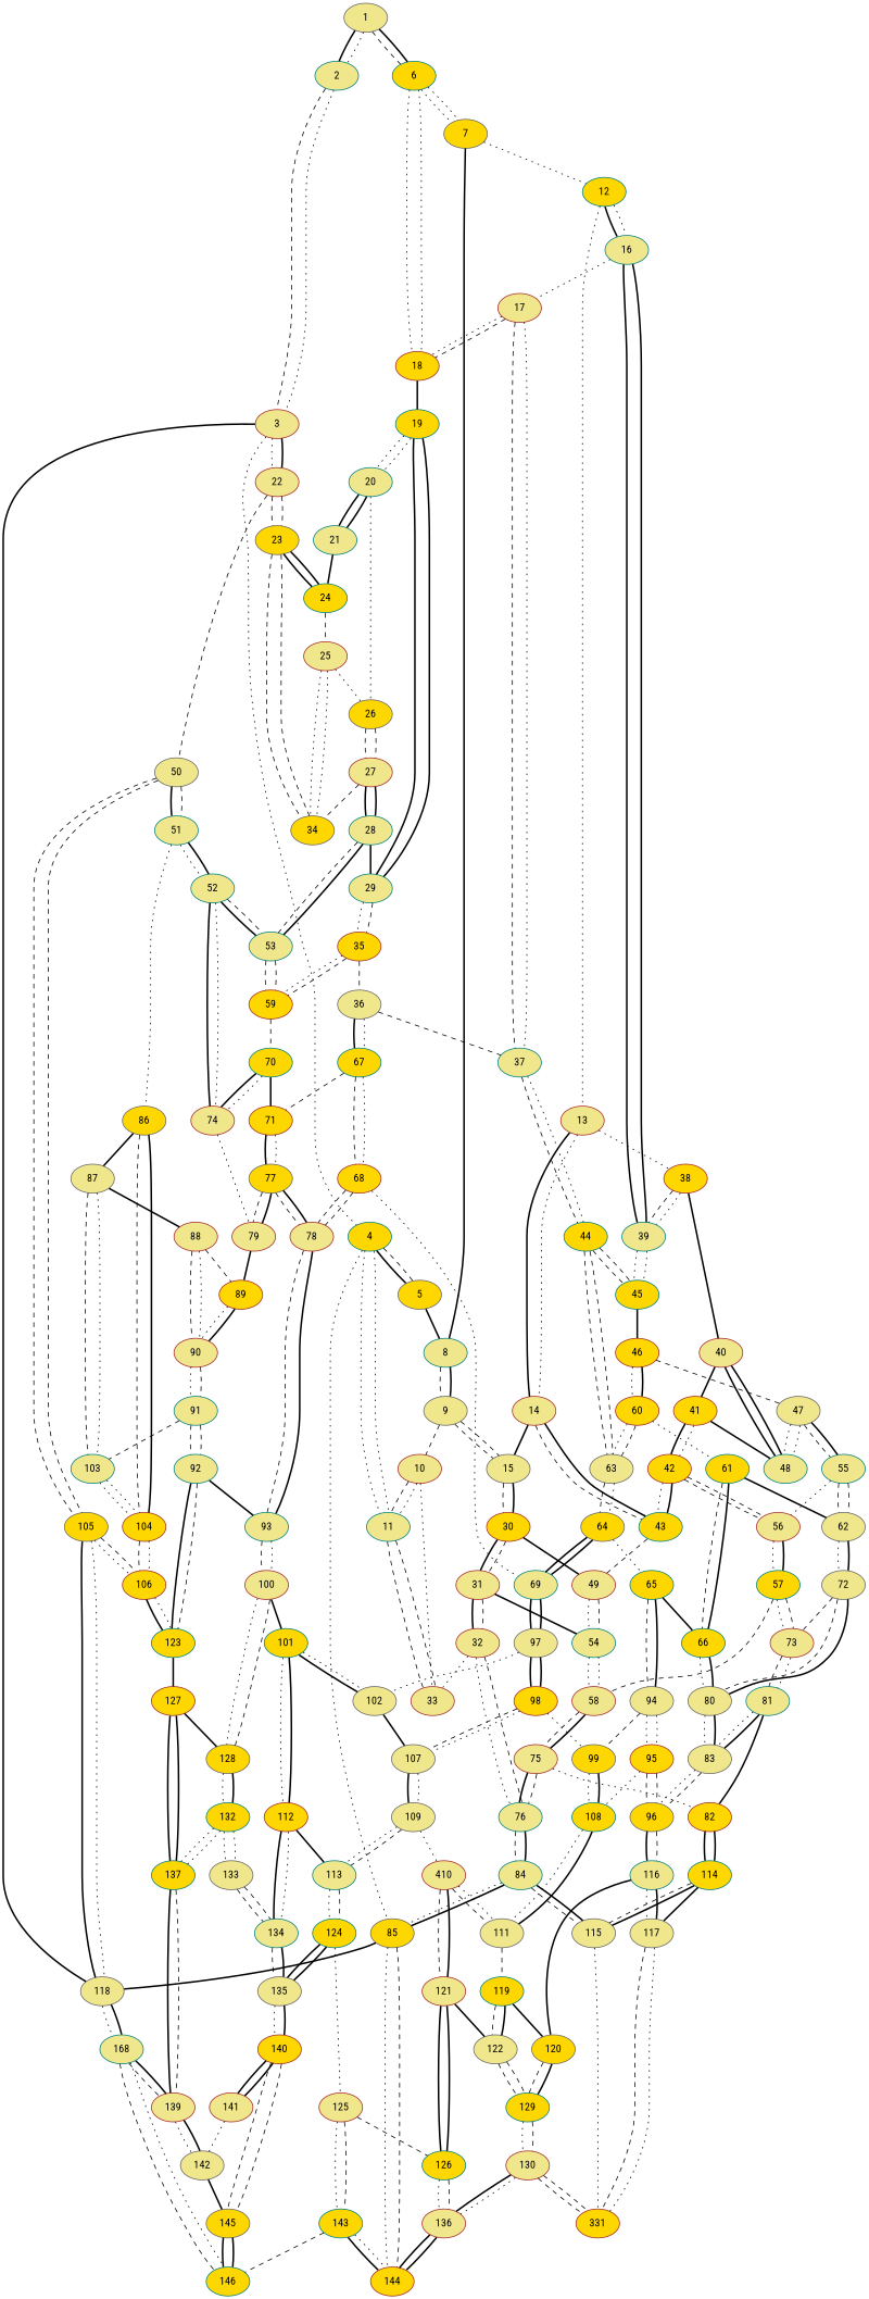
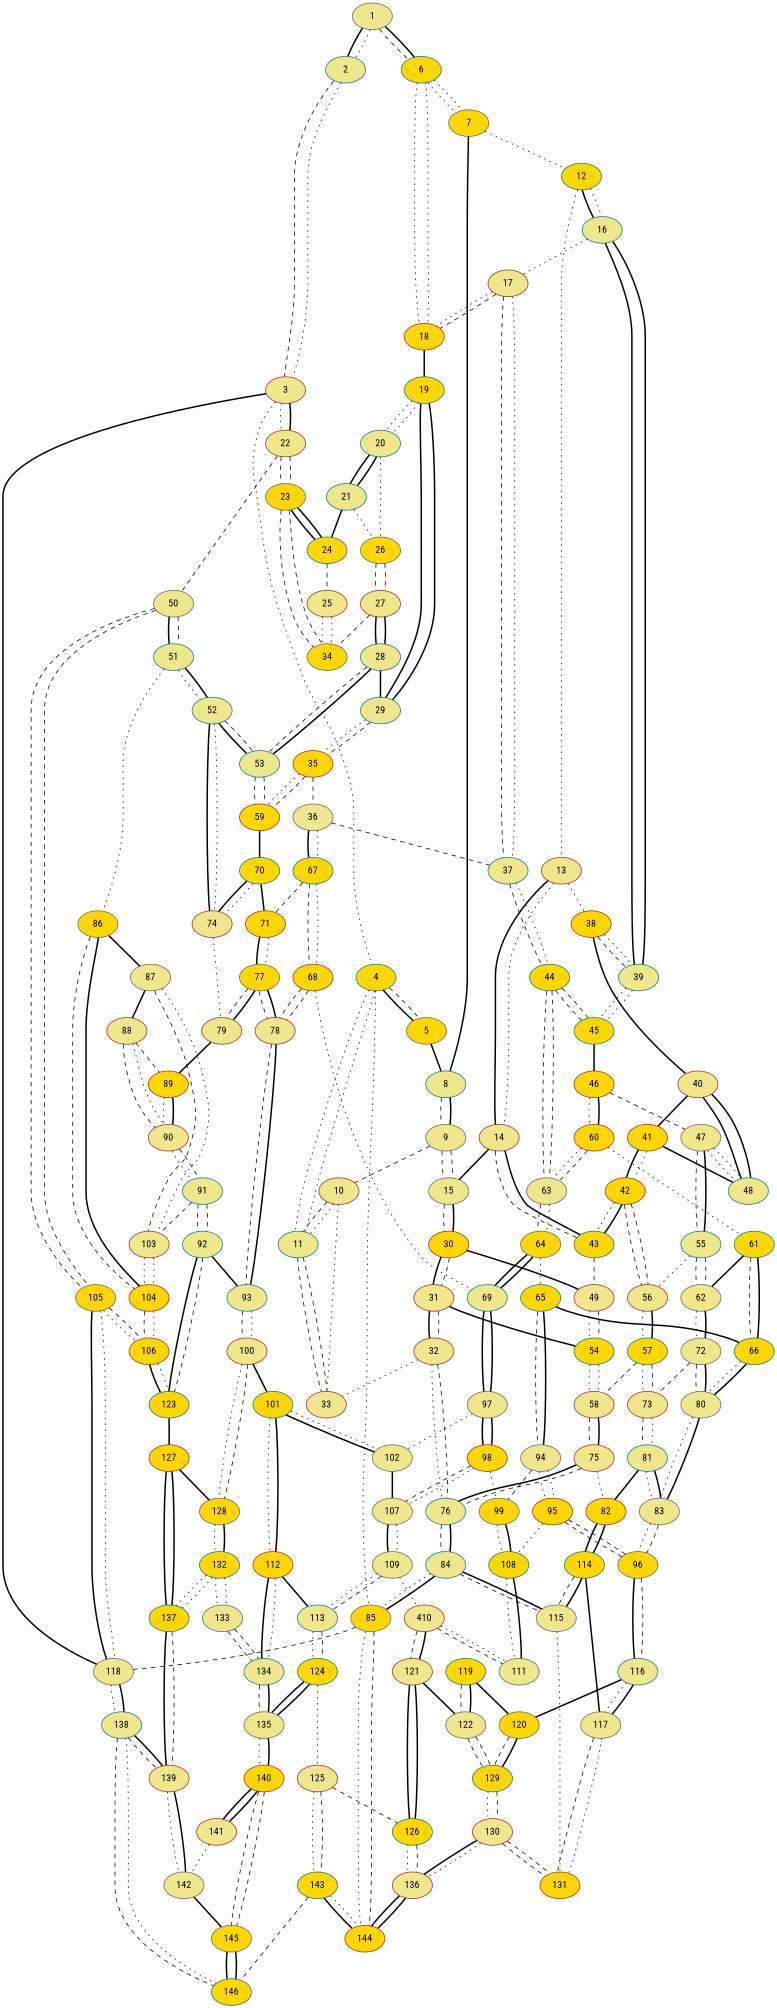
  graph {
    fontname="Roboto Condensed"
    node [color=teal fillcolor=khaki fontname="Roboto Condensed" style=filled]
    edge [fontname="Roboto Condensed" style=bold]
    1 [color=gray40]
    2
    6 [fillcolor=gold]
    3 [color=brown]
    7 [color=gray40 fillcolor=gold]
    18 [color=brown fillcolor=gold]
    4 [fillcolor=gold]
    22 [color=brown]
    118 [color=gray40]
    5 [color=gray40 fillcolor=gold]
    11
    85 [color=gray40 fillcolor=gold]
    23 [color=gray40 fillcolor=gold]
    50 [color=gray40]
-   138 [label=168]
+   138
    8
    33 [color=brown]
    144 [color=brown fillcolor=gold]
    9 [color=gray40]
    12 [fillcolor=gold]
    19 [fillcolor=gold]
    13 [color=brown]
    16
    10 [color=brown]
    15 [color=gray40]
    30 [color=brown fillcolor=gold]
    14 [color=brown]
    38 [color=brown fillcolor=gold]
    17 [color=brown]
    39
    43 [fillcolor=gold]
    40 [color=brown]
    49 [color=brown]
    31 [color=brown]
    37
    45 [fillcolor=gold]
    44 [fillcolor=gold]
    20
    29
    21
    26 [color=gray40 fillcolor=gold]
    35 [color=brown fillcolor=gold]
    24 [fillcolor=gold]
    27 [color=brown]
    25 [color=brown]
    34 [color=gray40 fillcolor=gold]
    51
    105 [color=gray40 fillcolor=gold]
    28
    53
    59 [color=brown fillcolor=gold]
    36 [color=gray40]
    32 [color=brown]
-   54
+   54 [fillcolor=gold]
    76
    58 [color=brown]
    84
    67 [fillcolor=gold]
    70 [fillcolor=gold]
    68 [color=brown fillcolor=gold]
    71 [color=brown fillcolor=gold]
    63 [color=gray40]
    41 [color=brown fillcolor=gold]
    48
    46 [color=brown fillcolor=gold]
    42 [color=brown fillcolor=gold]
    56 [color=brown]
    57 [fillcolor=gold]
    64 [color=gray40 fillcolor=gold]
    47 [color=gray40]
    60 [color=brown fillcolor=gold]
    55
    61 [fillcolor=gold]
    62 [color=gray40]
    52
    86 [color=gray40 fillcolor=gold]
    106 [color=brown fillcolor=gold]
    74 [color=brown]
    87 [color=gray40]
    104 [color=brown fillcolor=gold]
    79 [color=brown]
    75 [color=brown]
    72 [color=gray40]
    73 [color=brown]
    81
    82 [color=brown fillcolor=gold]
    66 [fillcolor=gold]
    80 [color=gray40]
    65 [fillcolor=gold]
    69
    94 [color=gray40]
    97 [color=gray40]
    95 [color=brown fillcolor=gold]
    99 [color=gray40 fillcolor=gold]
    83 [color=gray40]
    78 [color=brown]
    77 [color=gray40 fillcolor=gold]
    93
    98 [color=brown fillcolor=gold]
    102 [color=gray40]
    89 [color=brown fillcolor=gold]
    114 [fillcolor=gold]
    115 [color=gray40]
    100 [color=brown]
    90 [color=brown]
    96 [color=gray40 fillcolor=gold]
    117 [color=gray40]
    116
-   131 [color=brown fillcolor=gold label=331]
+   131 [color=brown fillcolor=gold]
    88 [color=brown]
-   103
+   103 [color=brown]
    91
    92
    123 [fillcolor=gold]
    127 [color=brown fillcolor=gold]
    101 [fillcolor=gold]
    128 [color=gray40 fillcolor=gold]
    108 [fillcolor=gold]
    111 [color=gray40]
    120 [color=gray40 fillcolor=gold]
    107 [color=gray40]
    109 [color=gray40]
    112 [color=brown fillcolor=gold]
    132 [fillcolor=gold]
    113
    134
    n127 [color=brown label=410]
    119 [fillcolor=gold]
    121 [color=brown]
    124 [fillcolor=gold]
    122 [color=gray40]
    126 [fillcolor=gold]
    135 [color=gray40]
    125 [color=brown]
    129 [fillcolor=gold]
    139 [color=brown]
    146 [fillcolor=gold]
    130 [color=brown]
    136 [color=brown]
    137 [fillcolor=gold]
    143 [fillcolor=gold]
    140 [color=brown fillcolor=gold]
    133 [color=gray40]
    141 [color=brown]
    145 [color=gray40 fillcolor=gold]
    142 [color=gray40]
    1 -- 2
    1 -- 2 [style=dotted]
    1 -- 6 [style=dashed]
    1 -- 6
    2 -- 3 [style=dashed]
    2 -- 3 [style=dotted]
    6 -- 7 [style=dotted]
    6 -- 7 [style=dotted]
    6 -- 18 [style=dotted]
    6 -- 18 [style=dotted]
    3 -- 4 [style=dotted]
    3 -- 22 [style=dotted]
    3 -- 22
    3 -- 118
    7 -- 8
    7 -- 12 [style=dotted]
    18 -- 19
    4 -- 5
    4 -- 5 [style=dashed]
    4 -- 11 [style=dotted]
    4 -- 11 [style=dotted]
    4 -- 85 [style=dotted]
    22 -- 23 [style=dashed]
    22 -- 23 [style=dashed]
    22 -- 50 [style=dashed]
    118 -- 138 [style=dotted]
    118 -- 138
    5 -- 8
    11 -- 33 [style=dashed]
    11 -- 33 [style=dashed]
-   85 -- 118
+   85 -- 118 [style=dashed]
    85 -- 144 [style=dotted]
    85 -- 144 [style=dashed]
    23 -- 24
    23 -- 24
    23 -- 34 [style=dashed]
    23 -- 34 [style=dashed]
    50 -- 51
    50 -- 51 [style=dashed]
    50 -- 105 [style=dashed]
    50 -- 105 [style=dashed]
    138 -- 139 [style=dashed]
    138 -- 139
    138 -- 146 [style=dashed]
    138 -- 146 [style=dotted]
    8 -- 9 [style=dashed]
    8 -- 9
    9 -- 10 [style=dashed]
    9 -- 15 [style=dashed]
    9 -- 15 [style=dashed]
    12 -- 13 [style=dotted]
    12 -- 16
    12 -- 16 [style=dotted]
    19 -- 20 [style=dotted]
    19 -- 20 [style=dotted]
    19 -- 29
    19 -- 29
    13 -- 14
    13 -- 14 [style=dotted]
    13 -- 38 [style=dotted]
    16 -- 17 [style=dotted]
    16 -- 39
    16 -- 39
    10 -- 11 [style=dashed]
    10 -- 11 [style=dotted]
    10 -- 33 [style=dotted]
    15 -- 30 [style=dashed]
    15 -- 30
    30 -- 49
    30 -- 31
    30 -- 31 [style=dashed]
    14 -- 15
    14 -- 43 [style=dashed]
    14 -- 43
    38 -- 39 [style=dashed]
    38 -- 39 [style=dotted]
    38 -- 40
    17 -- 18 [style=dotted]
    17 -- 18 [style=dashed]
    17 -- 37 [style=dashed]
    17 -- 37 [style=dotted]
    39 -- 45 [style=dotted]
    39 -- 45 [style=dotted]
    43 -- 49 [style=dashed]
    40 -- 41
    40 -- 48
    40 -- 48
    49 -- 54 [style=dotted]
    49 -- 54 [style=dashed]
    31 -- 32
    31 -- 32 [style=dashed]
    31 -- 54
    37 -- 44 [style=dashed]
    37 -- 44 [style=dotted]
    45 -- 46
    44 -- 45 [style=dashed]
    44 -- 45 [style=dashed]
    44 -- 63 [style=dashed]
    44 -- 63 [style=dashed]
    20 -- 21
    20 -- 21
    20 -- 26 [style=dotted]
    29 -- 35 [style=dotted]
    29 -- 35 [style=dashed]
    21 -- 24
    26 -- 27 [style=dashed]
    26 -- 27 [style=dashed]
    35 -- 59 [style=dotted]
    35 -- 59 [style=dashed]
    35 -- 36 [style=dashed]
    24 -- 25 [style=dashed]
    27 -- 34 [style=dashed]
    27 -- 28
    27 -- 28
-   25 -- 26 [style=dotted]
+   21 -- 26 [style=dotted]
    25 -- 34 [style=dotted]
    25 -- 34 [style=dotted]
    51 -- 52 [style=dotted]
    51 -- 52
    51 -- 86 [style=dotted]
    105 -- 118
    105 -- 118 [style=dotted]
    105 -- 106 [style=dotted]
    105 -- 106 [style=dashed]
    28 -- 29
    28 -- 53 [style=dashed]
    28 -- 53
    53 -- 59 [style=dashed]
    53 -- 59 [style=dashed]
-   59 -- 70 [style=dashed]
+   59 -- 70
    36 -- 37 [style=dashed]
    36 -- 67
    36 -- 67 [style=dotted]
    32 -- 33 [style=dotted]
    32 -- 76 [style=dotted]
    32 -- 76 [style=dashed]
    54 -- 58 [style=dotted]
    54 -- 58 [style=dotted]
    76 -- 84 [style=dashed]
    76 -- 84
    58 -- 75 [style=dashed]
    58 -- 75
    84 -- 85 [style=dotted]
    84 -- 85
    84 -- 115 [style=dashed]
    84 -- 115
    67 -- 68 [style=dashed]
    67 -- 68 [style=dotted]
    67 -- 71 [style=dashed]
    70 -- 71
    70 -- 74
    70 -- 74 [style=dotted]
    68 -- 69 [style=dotted]
    68 -- 78 [style=dashed]
    68 -- 78 [style=dashed]
    71 -- 77
    71 -- 77 [style=dotted]
    63 -- 64 [style=dashed]
    63 -- 64 [style=dotted]
    41 -- 48
    41 -- 42
    41 -- 42 [style=dotted]
    46 -- 47 [style=dashed]
    46 -- 60 [style=dotted]
    46 -- 60
    42 -- 43 [style=dotted]
    42 -- 43
    42 -- 56 [style=dashed]
    42 -- 56 [style=dashed]
    56 -- 57 [style=dotted]
    56 -- 57
    57 -- 58 [style=dashed]
    57 -- 73 [style=dotted]
    57 -- 73 [style=dashed]
    64 -- 65 [style=dotted]
    64 -- 69
    64 -- 69
    47 -- 48 [style=dotted]
    47 -- 48 [style=dotted]
    47 -- 55 [style=dashed]
    47 -- 55
    60 -- 63 [style=dotted]
    60 -- 63 [style=dashed]
    60 -- 61 [style=dotted]
    55 -- 56 [style=dotted]
    55 -- 62 [style=dashed]
    55 -- 62 [style=dashed]
    61 -- 62
    61 -- 66 [style=dashed]
    61 -- 66
    62 -- 72 [style=dotted]
    62 -- 72
    52 -- 53
    52 -- 53 [style=dashed]
    52 -- 74
    52 -- 74 [style=dotted]
    86 -- 87
    86 -- 104 [style=dashed]
    86 -- 104
    106 -- 123
    106 -- 123 [style=dotted]
    74 -- 79 [style=dotted]
    87 -- 88
    87 -- 103 [style=dashed]
    87 -- 103 [style=dotted]
    104 -- 106 [style=dashed]
    104 -- 106 [style=dotted]
    79 -- 89
    75 -- 76
    75 -- 76 [style=dashed]
    75 -- 82 [style=dotted]
    72 -- 73 [style=dashed]
    72 -- 80 [style=dashed]
    72 -- 80
    73 -- 81 [style=dashed]
    73 -- 81 [style=dotted]
    81 -- 82
    81 -- 83 [style=dotted]
    81 -- 83
    82 -- 114
    82 -- 114
    66 -- 80 [style=dotted]
    66 -- 80
    80 -- 83 [style=dotted]
    80 -- 83
    65 -- 66
    65 -- 94 [style=dashed]
    65 -- 94
    69 -- 97
    69 -- 97
    94 -- 95 [style=dotted]
    94 -- 95 [style=dotted]
    94 -- 99 [style=dashed]
    97 -- 98
    97 -- 98
    97 -- 102 [style=dotted]
    95 -- 96 [style=dashed]
    95 -- 96 [style=dashed]
    95 -- 108 [style=dotted]
    99 -- 108 [style=dotted]
    99 -- 108
    83 -- 96 [style=dotted]
    83 -- 96 [style=dashed]
    78 -- 93 [style=dashed]
    78 -- 93
    77 -- 79 [style=dashed]
    77 -- 79
    77 -- 78 [style=dashed]
    77 -- 78
    93 -- 100 [style=dashed]
    93 -- 100 [style=dotted]
    98 -- 99 [style=dotted]
    98 -- 107 [style=dashed]
    98 -- 107 [style=dotted]
    102 -- 107
    89 -- 90 [style=dotted]
    89 -- 90
    114 -- 115 [style=dashed]
    114 -- 115
    114 -- 117
    115 -- 131 [style=dotted]
    100 -- 101
    100 -- 128 [style=dotted]
    100 -- 128 [style=dashed]
    90 -- 91 [style=dotted]
    90 -- 91 [style=dashed]
    96 -- 116
    96 -- 116 [style=dashed]
    117 -- 131 [style=dashed]
    117 -- 131 [style=dotted]
    116 -- 117 [style=dotted]
    116 -- 117
    116 -- 120
    88 -- 89 [style=dashed]
    88 -- 90 [style=dashed]
    88 -- 90 [style=dotted]
    103 -- 104 [style=dotted]
    103 -- 104 [style=dotted]
    91 -- 103 [style=dashed]
    91 -- 92 [style=dashed]
    91 -- 92 [style=dashed]
    92 -- 93
    92 -- 123
    92 -- 123 [style=dashed]
    123 -- 127
    127 -- 128
    127 -- 137
    127 -- 137
    101 -- 102
    101 -- 102 [style=dotted]
    101 -- 112 [style=dotted]
    101 -- 112
    128 -- 132 [style=dotted]
    128 -- 132
    108 -- 111 [style=dotted]
    108 -- 111
-   111 -- 119 [style=dashed]
    120 -- 129 [style=dashed]
    120 -- 129
    107 -- 109
    107 -- 109 [style=dotted]
    109 -- 113 [style=dotted]
    109 -- 113 [style=dashed]
    109 -- n127 [style=dotted]
    112 -- 113
    112 -- 134
    112 -- 134 [style=dotted]
    132 -- 137 [style=dotted]
    132 -- 137 [style=dotted]
    132 -- 133 [style=dotted]
    132 -- 133 [style=dotted]
    113 -- 124 [style=dotted]
    113 -- 124 [style=dashed]
    134 -- 135 [style=dashed]
    134 -- 135
    n127 -- 111 [style=dashed]
    n127 -- 111 [style=dotted]
    n127 -- 121 [style=dashed]
    n127 -- 121
    119 -- 120
    119 -- 122 [style=dashed]
    119 -- 122
    121 -- 122
    121 -- 126
    121 -- 126
    124 -- 135
    124 -- 135
    124 -- 125 [style=dotted]
    122 -- 129 [style=dashed]
    122 -- 129 [style=dashed]
    126 -- 136 [style=dotted]
    126 -- 136 [style=dashed]
    135 -- 140 [style=dotted]
    135 -- 140
    125 -- 126 [style=dashed]
    125 -- 143 [style=dotted]
    125 -- 143 [style=dashed]
    129 -- 130 [style=dotted]
    129 -- 130 [style=dashed]
    139 -- 142 [style=dotted]
    139 -- 142
    130 -- 131 [style=dashed]
    130 -- 131 [style=dashed]
    130 -- 136
    130 -- 136 [style=dotted]
    136 -- 144
    136 -- 144
    137 -- 139
    137 -- 139 [style=dashed]
    143 -- 144
    143 -- 144 [style=dotted]
    143 -- 146 [style=dashed]
    140 -- 141
    140 -- 141
    140 -- 145 [style=dashed]
    140 -- 145 [style=dashed]
    133 -- 134 [style=dashed]
    133 -- 134 [style=dashed]
    141 -- 142 [style=dotted]
    145 -- 146
    145 -- 146
    142 -- 145
  }
